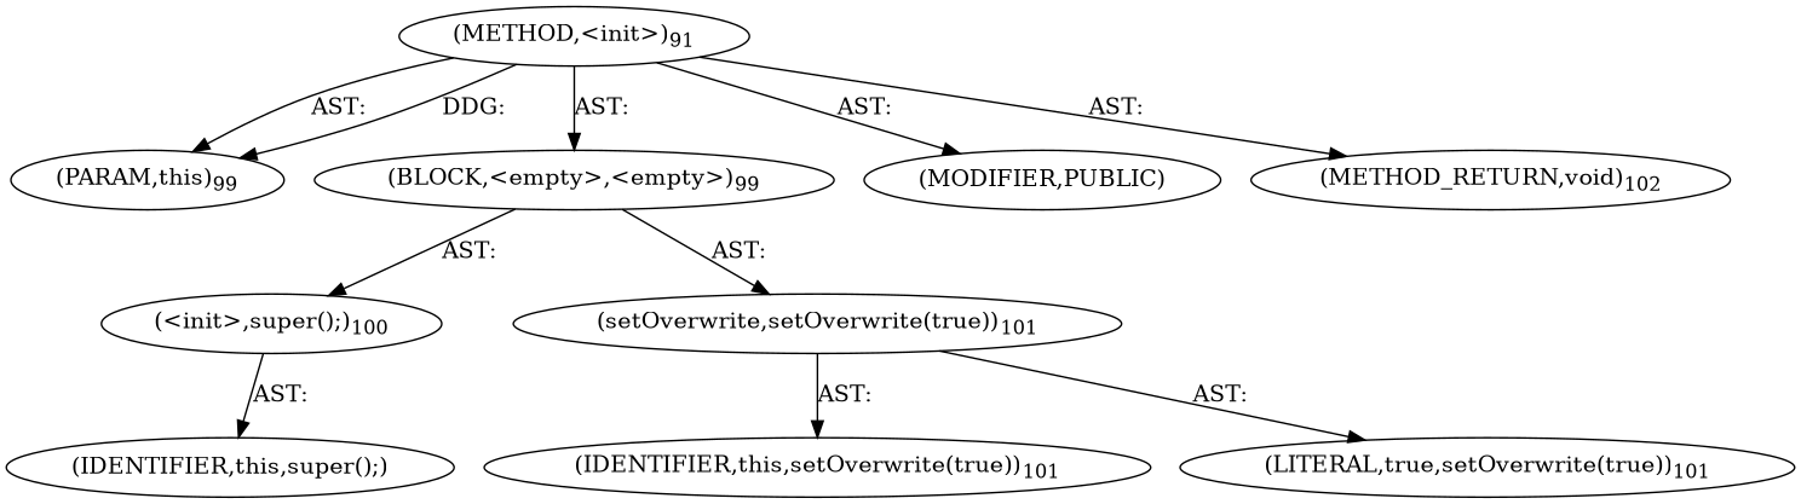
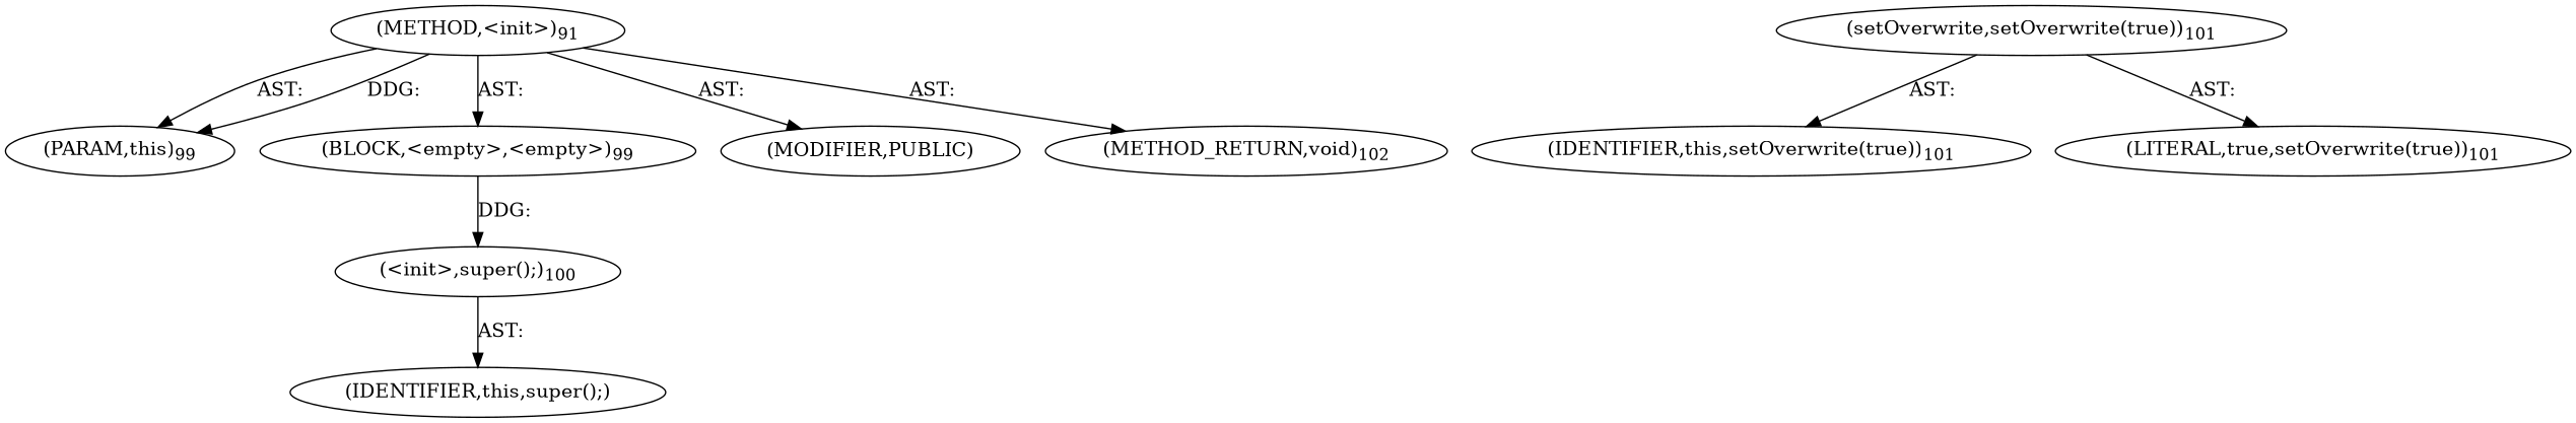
  digraph {
    n1 [label=<(METHOD,&lt;init&gt;)<SUB>91</SUB>>]
    n2 [label=<(PARAM,this)<SUB>99</SUB>>]
    n3 [label=<(BLOCK,&lt;empty&gt;,&lt;empty&gt;)<SUB>99</SUB>>]
    n4 [label=<(MODIFIER,PUBLIC)>]
    n5 [label=<(METHOD_RETURN,void)<SUB>102</SUB>>]
    n6 [label=<(&lt;init&gt;,super();)<SUB>100</SUB>>]
    n7 [label=<(setOverwrite,setOverwrite(true))<SUB>101</SUB>>]
    n8 [label=<(IDENTIFIER,this,super();)>]
    n9 [label=<(IDENTIFIER,this,setOverwrite(true))<SUB>101</SUB>>]
    n10 [label=<(LITERAL,true,setOverwrite(true))<SUB>101</SUB>>]
    n1 -> n2 [label="AST: "]
    n1 -> n2 [label="DDG: "]
    n1 -> n3 [label="AST: "]
    n1 -> n4 [label="AST: "]
    n1 -> n5 [label="AST: "]
-   n3 -> n6 [label="AST: "]
-   n3 -> n7 [label="AST: "]
+   n3 -> n6 [label="DDG: "]
    n6 -> n8 [label="AST: "]
    n7 -> n9 [label="AST: "]
    n7 -> n10 [label="AST: "]
  }
